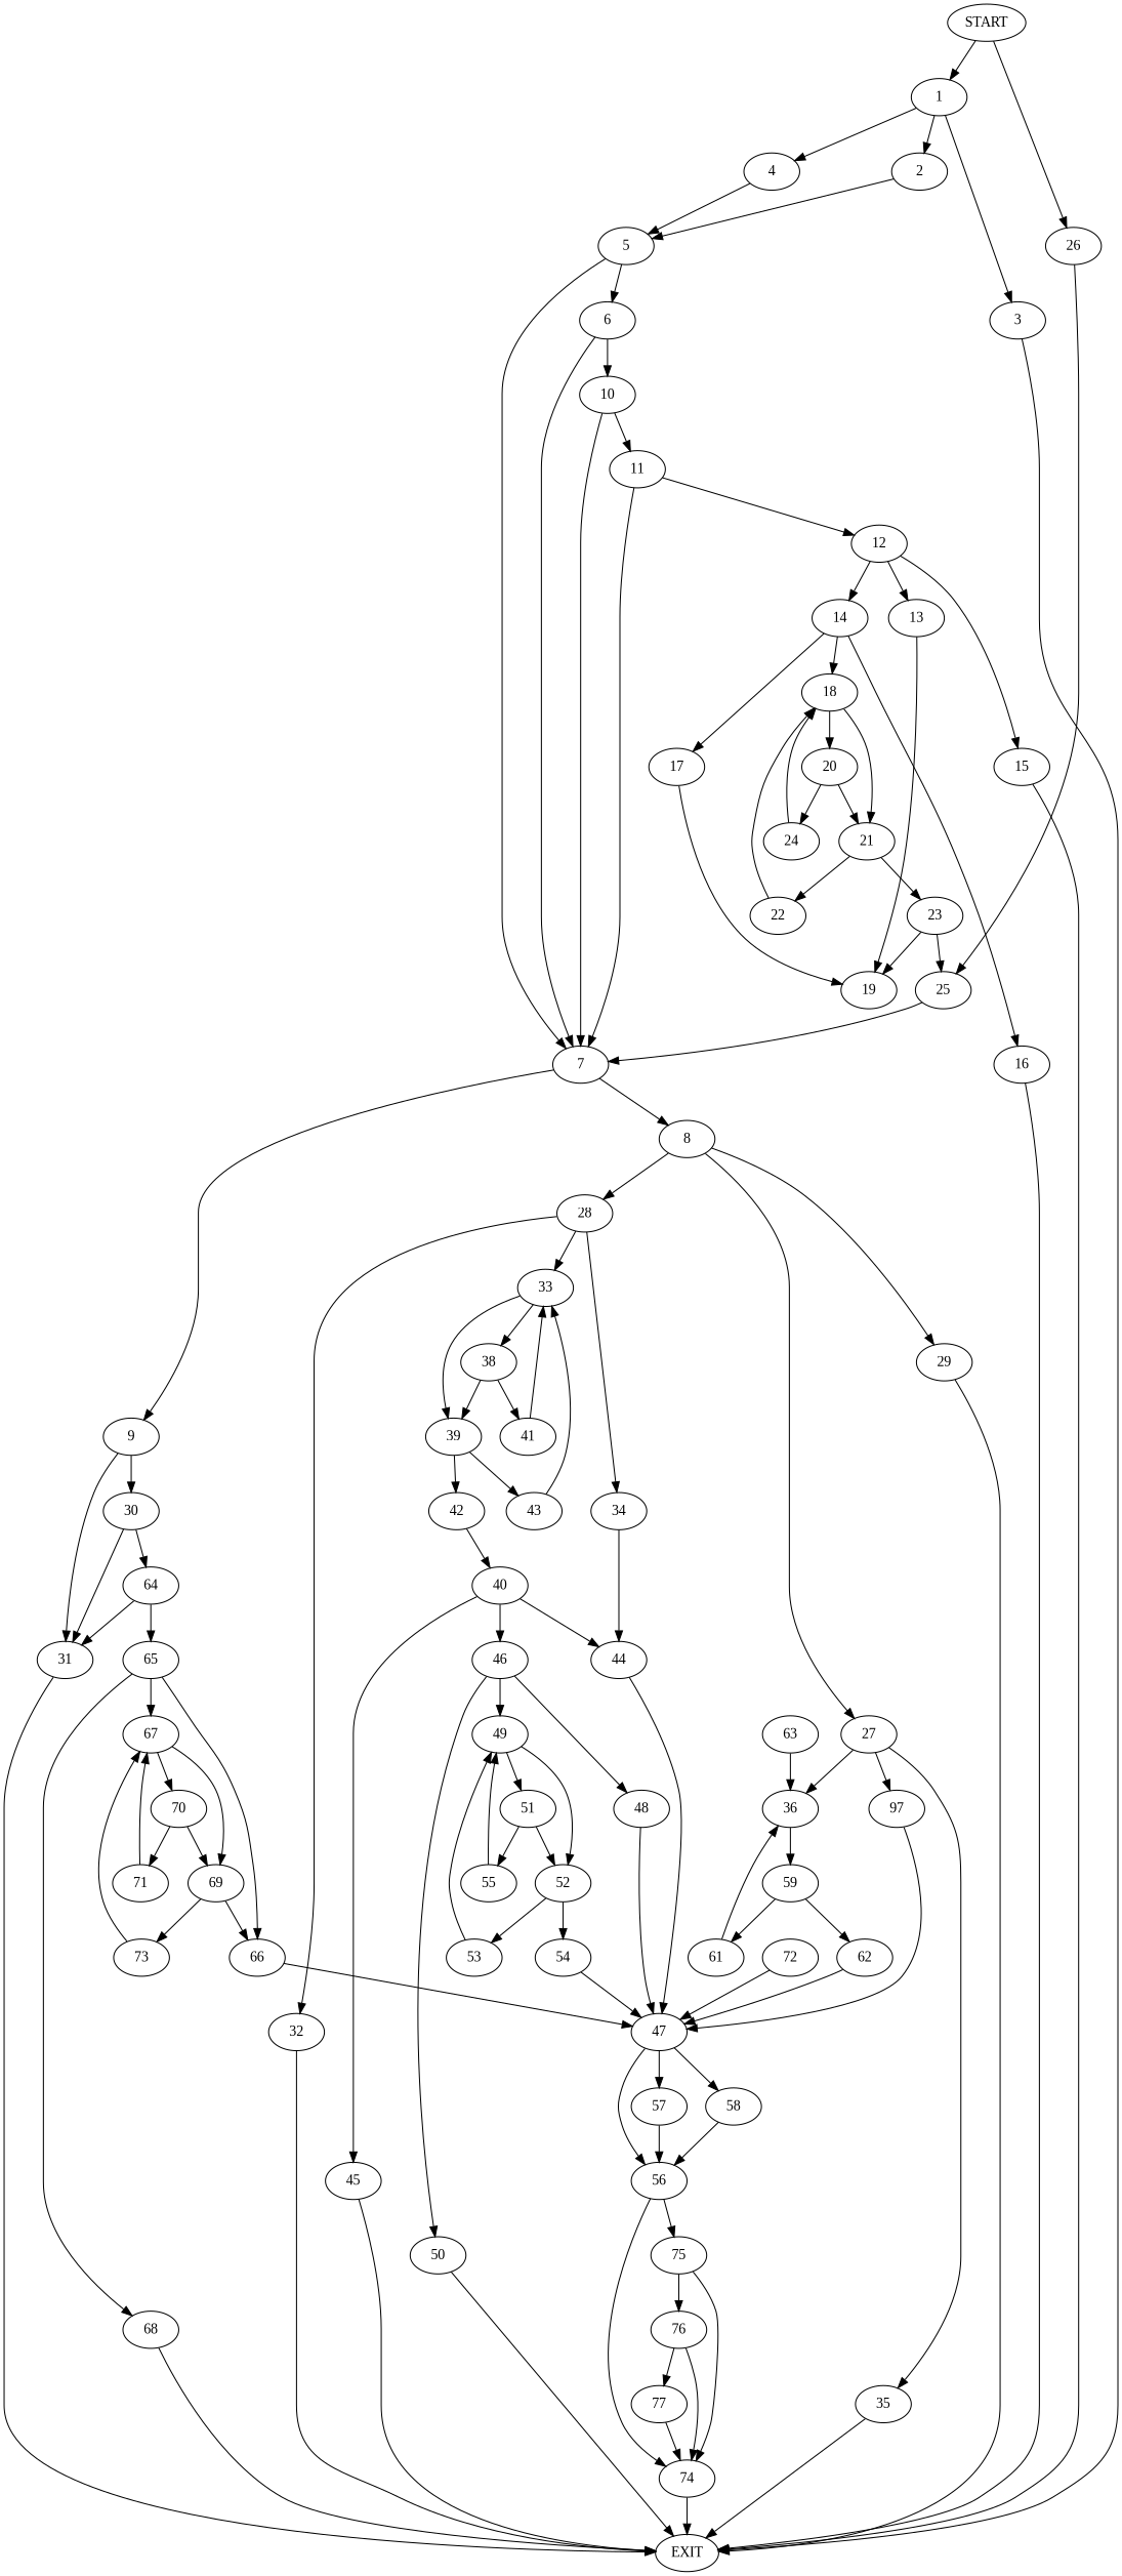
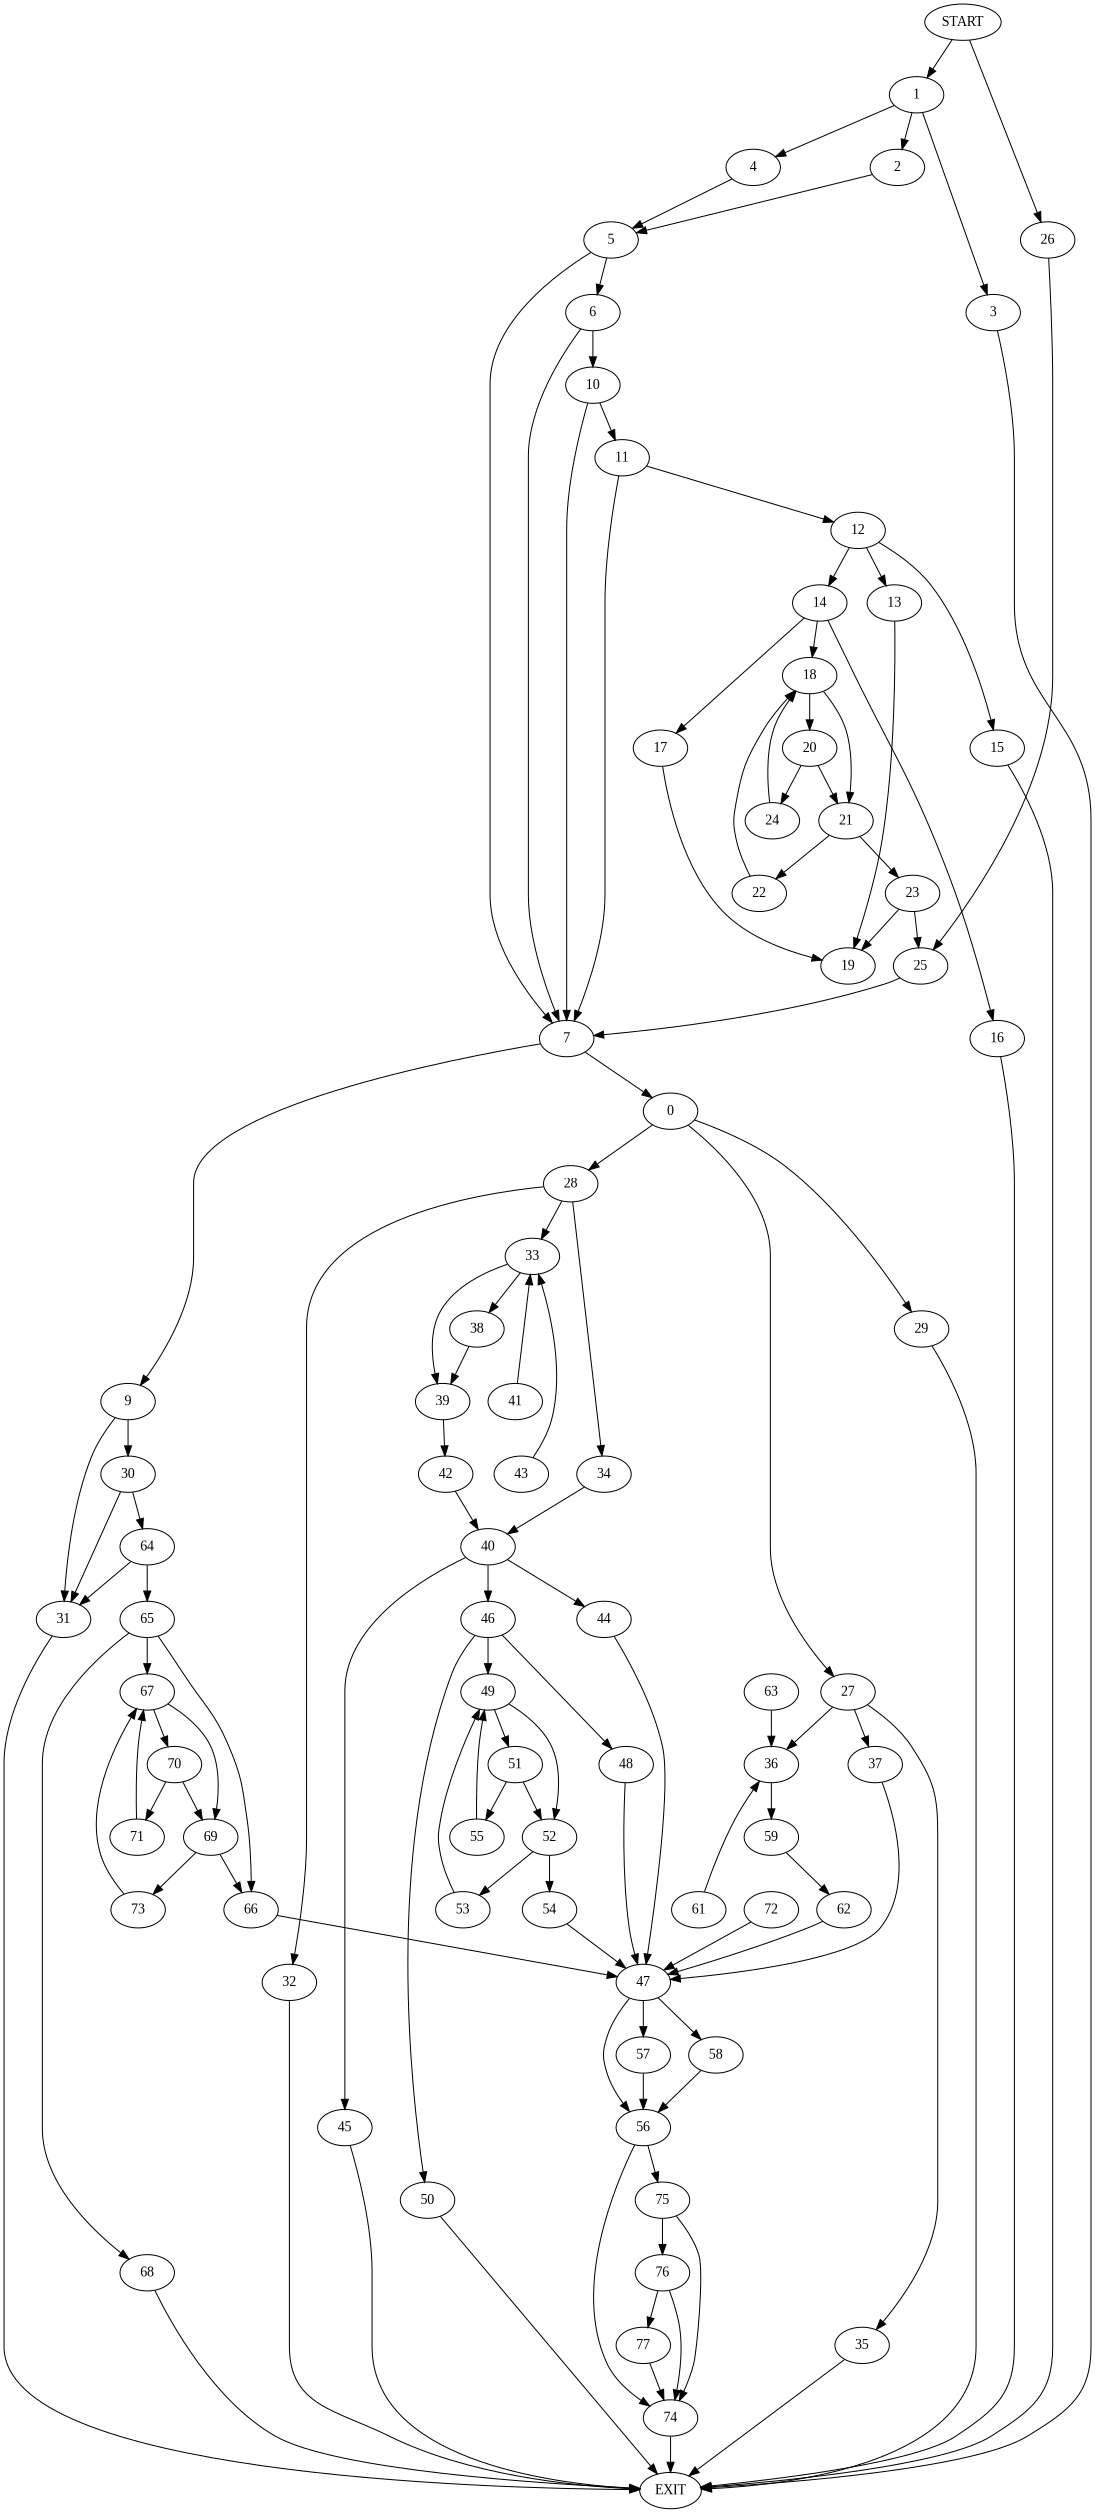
  digraph {
    fontname="Liberation Serif"
    node [fontname="Liberation Serif"]
    edge [fontname="Liberation Serif"]
    n1 [label=START]
    1
    26
    2
    3
    4
    25
    5
    n9 [label=EXIT]
    6
    7
    10
-   8
+   8 [label=0]
    9
    11
    27
    28
    29
    30
    31
    35
    36
-   37 [label=97]
+   37
    32
    33
    34
    64
    12
    13
    14
    15
    19
    16
    17
    18
    20
    21
    24
    22
    23
    59
    47
    38
    39
    40
    65
    41
    42
    43
    44
    45
    46
    61
    62
    56
    57
    58
    48
    49
    50
    51
    52
    74
    75
    55
    53
    54
    76
    63
    66
    67
    68
    69
    70
    73
    71
    72
    77
    n1 -> 1
    n1 -> 26
    1 -> 2
    1 -> 3
    1 -> 4
    26 -> 25
    2 -> 5
    3 -> n9
    4 -> 5
    25 -> 7
    5 -> 6
    5 -> 7
    6 -> 7
    6 -> 10
    7 -> 8
    7 -> 9
    10 -> 7
    10 -> 11
    8 -> 27
    8 -> 28
    8 -> 29
    9 -> 30
    9 -> 31
    11 -> 7
    11 -> 12
    27 -> 35
    27 -> 36
    27 -> 37
    28 -> 32
    28 -> 33
    28 -> 34
    29 -> n9
    30 -> 31
    30 -> 64
    31 -> n9
    35 -> n9
    36 -> 59
    37 -> 47
    32 -> n9
    33 -> 38
    33 -> 39
-   34 -> 44
+   34 -> 40
    64 -> 31
    64 -> 65
    12 -> 13
    12 -> 14
    12 -> 15
    13 -> 19
    14 -> 16
    14 -> 17
    14 -> 18
    15 -> n9
    16 -> n9
    17 -> 19
    18 -> 20
    18 -> 21
    20 -> 21
    20 -> 24
    21 -> 22
    21 -> 23
    24 -> 18
    22 -> 18
    23 -> 25
    23 -> 19
-   59 -> 61
    59 -> 62
    47 -> 56
    47 -> 57
    47 -> 58
    38 -> 39
-   38 -> 41
    39 -> 42
-   39 -> 43
    40 -> 44
    40 -> 45
    40 -> 46
    65 -> 66
    65 -> 67
    65 -> 68
    41 -> 33
    42 -> 40
    43 -> 33
    44 -> 47
    45 -> n9
    46 -> 48
    46 -> 49
    46 -> 50
    61 -> 36
    62 -> 47
    56 -> 74
    56 -> 75
    57 -> 56
    58 -> 56
    48 -> 47
    49 -> 51
    49 -> 52
    50 -> n9
    51 -> 52
    51 -> 55
    52 -> 53
    52 -> 54
    74 -> n9
    75 -> 74
    75 -> 76
    55 -> 49
    53 -> 49
    54 -> 47
    76 -> 74
    76 -> 77
    63 -> 36
    66 -> 47
    67 -> 69
    67 -> 70
    68 -> n9
    69 -> 66
    69 -> 73
    70 -> 69
    70 -> 71
    73 -> 67
    71 -> 67
    72 -> 47
    77 -> 74
  }
